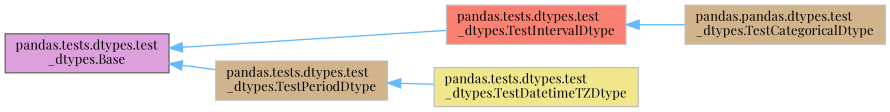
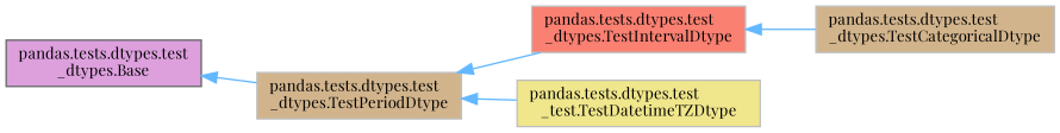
  digraph {
    fontname="Playfair Display"
    rankdir=LR
    node [color=grey75 fillcolor=tan fontname="Playfair Display" fontsize=10 shape=box style=filled]
    edge [color=steelblue1 dir=back fontname="Playfair Display" fontsize=10 labelfontname=Helvetica labelfontsize=10 style=solid]
    n1 [color=gray40 fillcolor=plum fontcolor=black height=0.2 label="pandas.tests.dtypes.test\l_dtypes.Base" width=0.4]
    n2 [fillcolor=salmon height=0.2 label="pandas.tests.dtypes.test\l_dtypes.TestIntervalDtype" width=0.4]
    n3 [height=0.2 label="pandas.tests.dtypes.test\l_dtypes.TestPeriodDtype" width=0.4]
-   n4 [height=0.2 label="pandas.pandas.dtypes.test\l_dtypes.TestCategoricalDtype" width=0.4]
-   n5 [fillcolor=khaki height=0.2 label="pandas.tests.dtypes.test\l_dtypes.TestDatetimeTZDtype" width=0.4]
-   n1 -> n2
+   n4 [height=0.2 label="pandas.tests.dtypes.test\l_dtypes.TestCategoricalDtype" width=0.4]
+   n5 [fillcolor=khaki height=0.2 label="pandas.tests.dtypes.test\l_test.TestDatetimeTZDtype" width=0.4]
+   n3 -> n2
    n1 -> n3
    n2 -> n4
    n3 -> n5
  }
